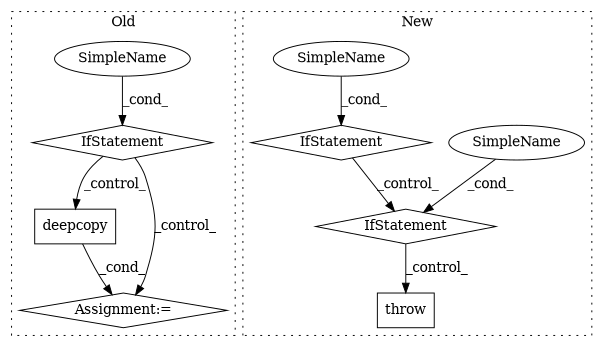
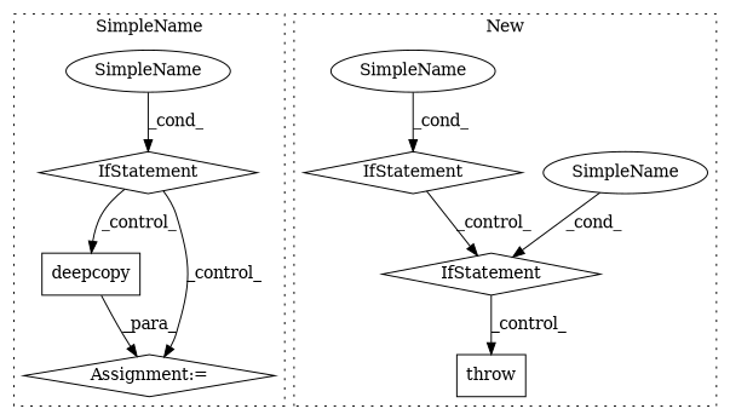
  digraph {
    node [a=25 shape=diamond]
    n1 [a=32 l="9,1" label=deepcopy s="2792,2810" shape=box]
    n2 [l="4,2" label=IfStatement s="2750,2771"]
    n3 [a=7 l=1 label="Assignment:=" s=2791]
    n4 [a=42 label=SimpleName shape=ellipse]
    n5 [a=53 l=6 label=throw s=694 shape=box]
    n6 [l="4,2" label=IfStatement s="552,576"]
    n7 [a=42 label=SimpleName shape=ellipse]
    n8 [l="4,2" label=IfStatement s="429,448"]
    n9 [a=42 label=SimpleName shape=ellipse]
    subgraph cluster_1 {
-     label=Old
+     label=SimpleName
      style=dotted
      n1
      n2
      n3
      n4
    }
    subgraph cluster_2 {
      label=New
      style=dotted
      n5
      n6
      n7
      n8
      n9
    }
-   n1 -> n3 [label=_cond_]
+   n1 -> n3 [label=_para_]
    n2 -> n1 [label=_control_]
    n2 -> n3 [label=_control_]
    n4 -> n2 [label=_cond_]
    n6 -> n5 [label=_control_]
    n7 -> n6 [label=_cond_]
    n8 -> n6 [label=_control_]
    n9 -> n8 [label=_cond_]
  }
